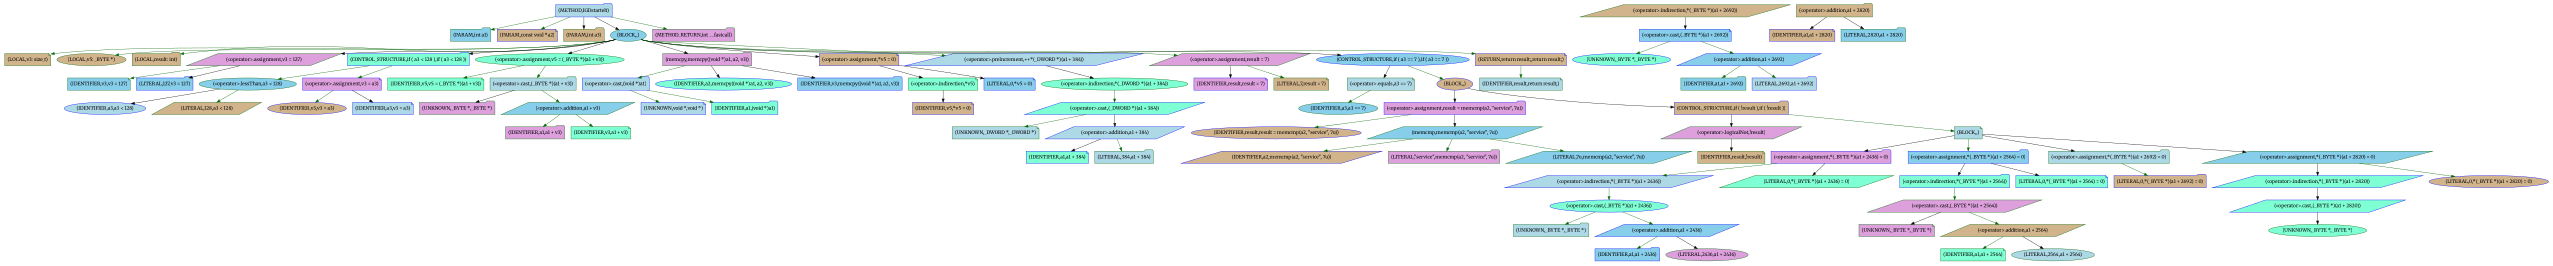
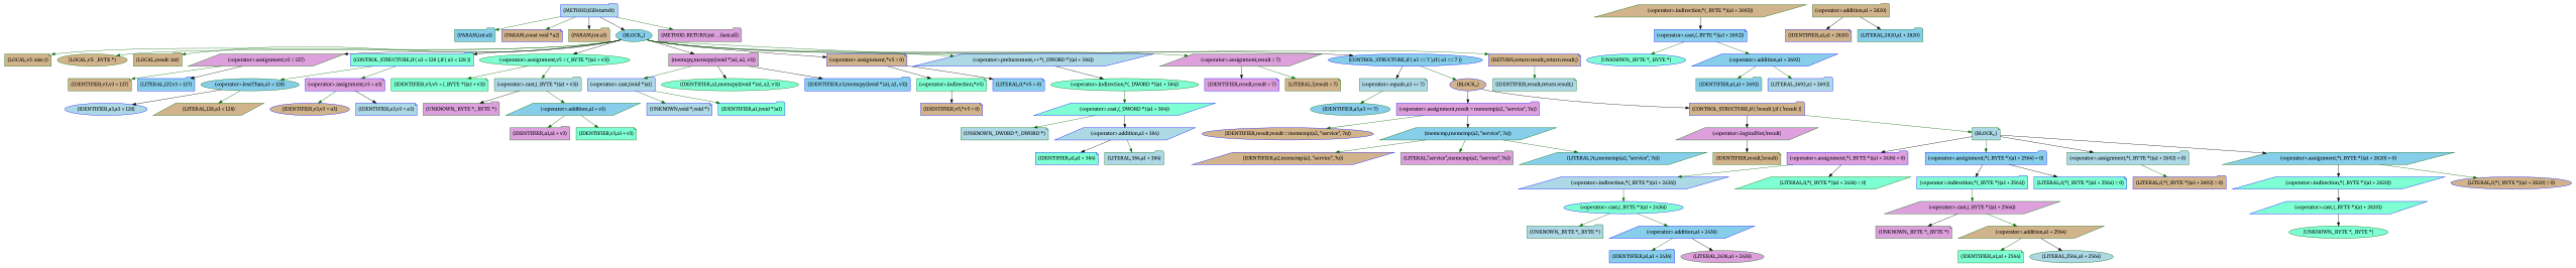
  digraph {
    fontname=Merriweather
    node [color=darkgreen fillcolor=tan fontname=Merriweather shape=folder style=filled]
    edge [color=darkgreen fontname=Merriweather]
    n1 [color=blue fillcolor=lightblue label="(METHOD,IGDstartelt)"]
    n2 [fillcolor=skyblue label="(PARAM,int a1)"]
    n3 [color=blue label="(PARAM,const void *a2)" shape=note]
    n4 [label="(PARAM,int a3)"]
    n5 [fillcolor=skyblue label="(BLOCK,,)" shape=ellipse]
    n6 [fillcolor=plum label="(METHOD_RETURN,int __fastcall)"]
    n7 [label="(LOCAL,v3: size_t)" shape=note]
    n8 [label="(LOCAL,v5: _BYTE *)" shape=ellipse]
    n9 [label="(LOCAL,result: int)"]
    n10 [fillcolor=plum label="(<operator>.assignment,v3 = 127)" shape=parallelogram]
    n11 [color=blue fillcolor=aquamarine label="(CONTROL_STRUCTURE,if ( a3 < 128 ),if ( a3 < 128 ))"]
    n12 [fillcolor=aquamarine label="(<operator>.assignment,v5 = (_BYTE *)(a1 + v3))" shape=ellipse]
    n13 [fillcolor=plum label="(memcpy,memcpy((void *)a1, a2, v3))"]
    n14 [color=blue label="(<operator>.assignment,*v5 = 0)" shape=note]
    n15 [color=blue fillcolor=lightblue label="(<operator>.preIncrement,++*(_DWORD *)(a1 + 384))" shape=parallelogram]
    n16 [fillcolor=plum label="(<operator>.assignment,result = 7)" shape=parallelogram]
    n17 [color=blue fillcolor=skyblue label="(CONTROL_STRUCTURE,if ( a3 == 7 ),if ( a3 == 7 ))" shape=ellipse]
    n18 [color=blue label="(RETURN,return result;,return result;)" shape=note]
-   n19 [fillcolor=skyblue label="(IDENTIFIER,v3,v3 = 127)" shape=note]
+   n19 [label="(IDENTIFIER,v3,v3 = 127)" shape=note]
    n20 [color=blue fillcolor=skyblue label="(LITERAL,127,v3 = 127)"]
    n21 [fillcolor=skyblue label="(<operator>.lessThan,a3 < 128)" shape=ellipse]
    n22 [color=blue fillcolor=plum label="(<operator>.assignment,v3 = a3)" shape=note]
    n23 [fillcolor=aquamarine label="(IDENTIFIER,v5,v5 = (_BYTE *)(a1 + v3))" shape=note]
    n24 [fillcolor=lightblue label="(<operator>.cast,(_BYTE *)(a1 + v3))"]
    n25 [color=blue fillcolor=lightblue label="(<operator>.cast,(void *)a1)"]
-   n26 [color=blue fillcolor=aquamarine label="(IDENTIFIER,a2,memcpy((void *)a1, a2, v3))" shape=ellipse]
+   n26 [fillcolor=aquamarine label="(IDENTIFIER,a2,memcpy((void *)a1, a2, v3))" shape=ellipse]
    n27 [color=blue fillcolor=skyblue label="(IDENTIFIER,v3,memcpy((void *)a1, a2, v3))"]
    n28 [fillcolor=aquamarine label="(<operator>.indirection,*v5)" shape=note]
    n29 [color=blue fillcolor=skyblue label="(LITERAL,0,*v5 = 0)" shape=note]
    n30 [fillcolor=aquamarine label="(<operator>.indirection,*(_DWORD *)(a1 + 384))" shape=ellipse]
    n31 [color=blue fillcolor=plum label="(IDENTIFIER,result,result = 7)" shape=note]
    n32 [label="(LITERAL,7,result = 7)" shape=note]
    n33 [fillcolor=lightblue label="(<operator>.equals,a3 == 7)" shape=note]
    n34 [color=blue label="(BLOCK,,)" shape=ellipse]
    n35 [fillcolor=lightblue label="(IDENTIFIER,result,return result;)" shape=note]
    n36 [color=blue fillcolor=lightblue label="(IDENTIFIER,a3,a3 < 128)" shape=ellipse]
    n37 [label="(LITERAL,128,a3 < 128)" shape=parallelogram]
    n38 [color=blue label="(IDENTIFIER,v3,v3 = a3)" shape=ellipse]
    n39 [color=blue fillcolor=lightblue label="(IDENTIFIER,a3,v3 = a3)" shape=note]
    n40 [fillcolor=plum label="(UNKNOWN,_BYTE *,_BYTE *)"]
    n41 [fillcolor=skyblue label="(<operator>.addition,a1 + v3)" shape=parallelogram]
    n42 [fillcolor=plum label="(IDENTIFIER,a1,a1 + v3)"]
    n43 [fillcolor=aquamarine label="(IDENTIFIER,v3,a1 + v3)" shape=note]
    n44 [color=blue fillcolor=lightblue label="(UNKNOWN,void *,void *)" shape=note]
    n45 [color=blue fillcolor=aquamarine label="(IDENTIFIER,a1,(void *)a1)"]
    n46 [color=blue label="(IDENTIFIER,v5,*v5 = 0)" shape=note]
    n47 [color=blue fillcolor=aquamarine label="(<operator>.cast,(_DWORD *)(a1 + 384))" shape=parallelogram]
    n48 [fillcolor=lightblue label="(UNKNOWN,_DWORD *,_DWORD *)" shape=note]
    n49 [color=blue fillcolor=lightblue label="(<operator>.addition,a1 + 384)" shape=parallelogram]
    n50 [color=blue fillcolor=aquamarine label="(IDENTIFIER,a1,a1 + 384)" shape=note]
    n51 [fillcolor=lightblue label="(LITERAL,384,a1 + 384)"]
    n52 [fillcolor=skyblue label="(IDENTIFIER,a3,a3 == 7)" shape=ellipse]
    n53 [color=blue fillcolor=plum label="(<operator>.assignment,result = memcmp(a2, \"service\", 7u))"]
    n54 [color=blue label="(CONTROL_STRUCTURE,if ( !result ),if ( !result ))"]
    n55 [color=blue label="(IDENTIFIER,result,result = memcmp(a2, \"service\", 7u))" shape=ellipse]
    n56 [fillcolor=skyblue label="(memcmp,memcmp(a2, \"service\", 7u))" shape=parallelogram]
    n57 [fillcolor=plum label="(<operator>.logicalNot,!result)" shape=parallelogram]
    n58 [fillcolor=lightblue label="(BLOCK,,)" shape=note]
    n59 [color=blue label="(IDENTIFIER,a2,memcmp(a2, \"service\", 7u))" shape=parallelogram]
    n60 [fillcolor=plum label="(LITERAL,\"service\",memcmp(a2, \"service\", 7u))"]
    n61 [fillcolor=skyblue label="(LITERAL,7u,memcmp(a2, \"service\", 7u))" shape=parallelogram]
    n62 [label="(IDENTIFIER,result,!result)" shape=note]
    n63 [color=blue fillcolor=plum label="(<operator>.assignment,*(_BYTE *)(a1 + 2436) = 0)"]
    n64 [color=blue fillcolor=skyblue label="(<operator>.assignment,*(_BYTE *)(a1 + 2564) = 0)"]
    n65 [fillcolor=lightblue label="(<operator>.assignment,*(_BYTE *)(a1 + 2692) = 0)"]
    n66 [fillcolor=skyblue label="(<operator>.assignment,*(_BYTE *)(a1 + 2820) = 0)" shape=parallelogram]
    n67 [color=blue fillcolor=lightblue label="(<operator>.indirection,*(_BYTE *)(a1 + 2436))" shape=parallelogram]
    n68 [fillcolor=aquamarine label="(LITERAL,0,*(_BYTE *)(a1 + 2436) = 0)" shape=parallelogram]
    n69 [color=blue fillcolor=aquamarine label="(<operator>.indirection,*(_BYTE *)(a1 + 2564))"]
    n70 [color=blue fillcolor=aquamarine label="(LITERAL,0,*(_BYTE *)(a1 + 2564) = 0)" shape=note]
    n71 [color=blue label="(LITERAL,0,*(_BYTE *)(a1 + 2692) = 0)"]
    n72 [color=blue fillcolor=aquamarine label="(<operator>.indirection,*(_BYTE *)(a1 + 2820))" shape=parallelogram]
    n73 [color=blue label="(LITERAL,0,*(_BYTE *)(a1 + 2820) = 0)" shape=ellipse]
    n74 [color=blue fillcolor=aquamarine label="(<operator>.cast,(_BYTE *)(a1 + 2436))" shape=ellipse]
    n75 [fillcolor=lightblue label="(UNKNOWN,_BYTE *,_BYTE *)"]
    n76 [color=blue fillcolor=skyblue label="(<operator>.addition,a1 + 2436)" shape=parallelogram]
    n77 [color=blue fillcolor=skyblue label="(IDENTIFIER,a1,a1 + 2436)"]
    n78 [fillcolor=plum label="(LITERAL,2436,a1 + 2436)" shape=ellipse]
    n79 [fillcolor=plum label="(<operator>.cast,(_BYTE *)(a1 + 2564))" shape=parallelogram]
    n80 [fillcolor=plum label="(UNKNOWN,_BYTE *,_BYTE *)" shape=note]
    n81 [label="(<operator>.addition,a1 + 2564)" shape=parallelogram]
    n82 [fillcolor=aquamarine label="(IDENTIFIER,a1,a1 + 2564)" shape=note]
    n83 [fillcolor=lightblue label="(LITERAL,2564,a1 + 2564)" shape=ellipse]
    n84 [label="(<operator>.indirection,*(_BYTE *)(a1 + 2692))" shape=parallelogram]
    n85 [color=blue fillcolor=skyblue label="(<operator>.cast,(_BYTE *)(a1 + 2692))" shape=note]
    n86 [color=blue fillcolor=aquamarine label="(UNKNOWN,_BYTE *,_BYTE *)" shape=ellipse]
    n87 [color=blue fillcolor=skyblue label="(<operator>.addition,a1 + 2692)" shape=parallelogram]
    n88 [fillcolor=skyblue label="(IDENTIFIER,a1,a1 + 2692)"]
    n89 [color=blue fillcolor=lightblue label="(LITERAL,2692,a1 + 2692)"]
    n90 [color=blue fillcolor=aquamarine label="(<operator>.cast,(_BYTE *)(a1 + 2820))" shape=parallelogram]
    n91 [fillcolor=aquamarine label="(UNKNOWN,_BYTE *,_BYTE *)" shape=ellipse]
    n92 [label="(<operator>.addition,a1 + 2820)"]
    n93 [color=blue label="(IDENTIFIER,a1,a1 + 2820)" shape=note]
    n94 [fillcolor=skyblue label="(LITERAL,2820,a1 + 2820)"]
    n1 -> n2
    n1 -> n3
    n1 -> n4 [color=black]
    n1 -> n5 [color=black]
    n1 -> n6
    n5 -> n7
    n5 -> n8
    n5 -> n9
    n5 -> n10 [color=black]
    n5 -> n11 [color=black]
    n5 -> n12 [color=black]
    n5 -> n13 [color=black]
    n5 -> n14 [color=black]
    n5 -> n15
    n5 -> n16
    n5 -> n17 [color=black]
    n5 -> n18
    n10 -> n19
    n10 -> n20 [color=black]
    n11 -> n21
    n11 -> n22
    n12 -> n23
    n12 -> n24
    n13 -> n25
    n13 -> n26 [color=black]
    n13 -> n27 [color=black]
    n14 -> n28 [color=black]
    n14 -> n29 [color=black]
    n15 -> n30 [color=black]
    n16 -> n31 [color=black]
    n16 -> n32
    n17 -> n33 [color=black]
    n17 -> n34
    n18 -> n35
    n21 -> n36 [color=black]
    n21 -> n37
    n22 -> n38
    n22 -> n39 [color=black]
    n24 -> n40 [color=black]
    n24 -> n41
    n25 -> n44
    n25 -> n45
    n28 -> n46 [color=black]
    n30 -> n47
    n33 -> n52
    n34 -> n53 [color=black]
    n34 -> n54 [color=black]
    n41 -> n42
    n41 -> n43
    n47 -> n48
    n47 -> n49 [color=black]
    n49 -> n50 [color=black]
    n49 -> n51
    n53 -> n55
    n53 -> n56 [color=black]
    n54 -> n57 [color=black]
    n54 -> n58
    n56 -> n59
    n56 -> n60
    n56 -> n61
    n57 -> n62 [color=black]
    n58 -> n63 [color=black]
    n58 -> n64
    n58 -> n65 [color=black]
    n58 -> n66 [color=black]
    n63 -> n67
    n63 -> n68 [color=black]
    n64 -> n69 [color=black]
    n64 -> n70 [color=black]
    n65 -> n71
    n66 -> n72 [color=black]
    n66 -> n73
    n67 -> n74
    n69 -> n79
    n72 -> n90 [color=black]
    n74 -> n75
    n74 -> n76
    n76 -> n77
    n76 -> n78 [color=black]
    n79 -> n80 [color=black]
    n79 -> n81
    n81 -> n82
    n81 -> n83 [color=black]
    n84 -> n85 [color=black]
    n85 -> n86
    n85 -> n87
    n87 -> n88
    n87 -> n89
    n90 -> n91 [color=black]
    n92 -> n93 [color=black]
    n92 -> n94 [color=black]
  }
